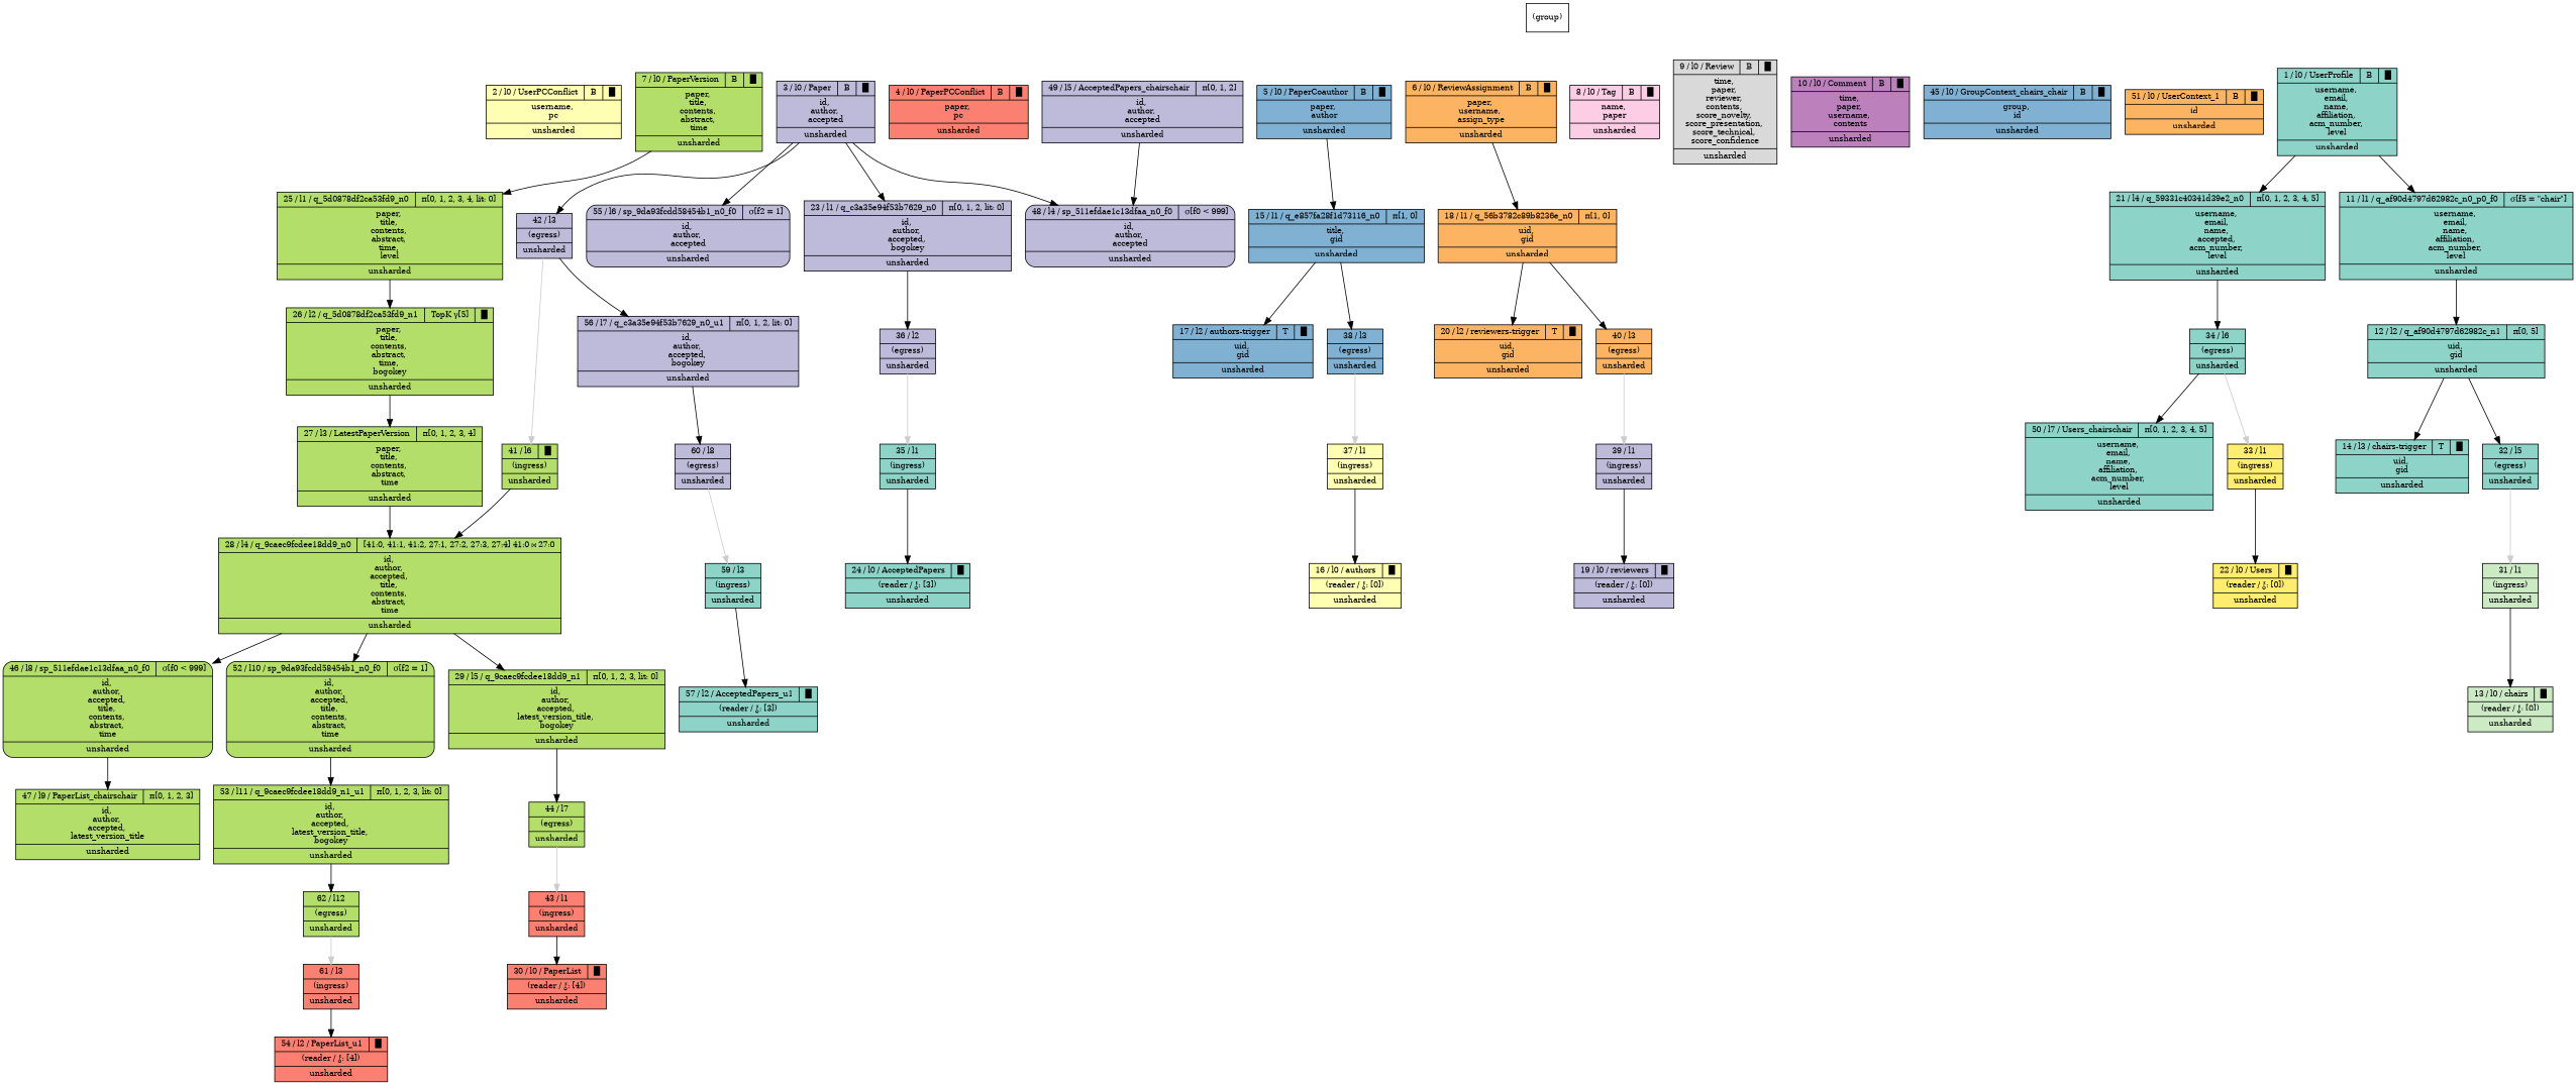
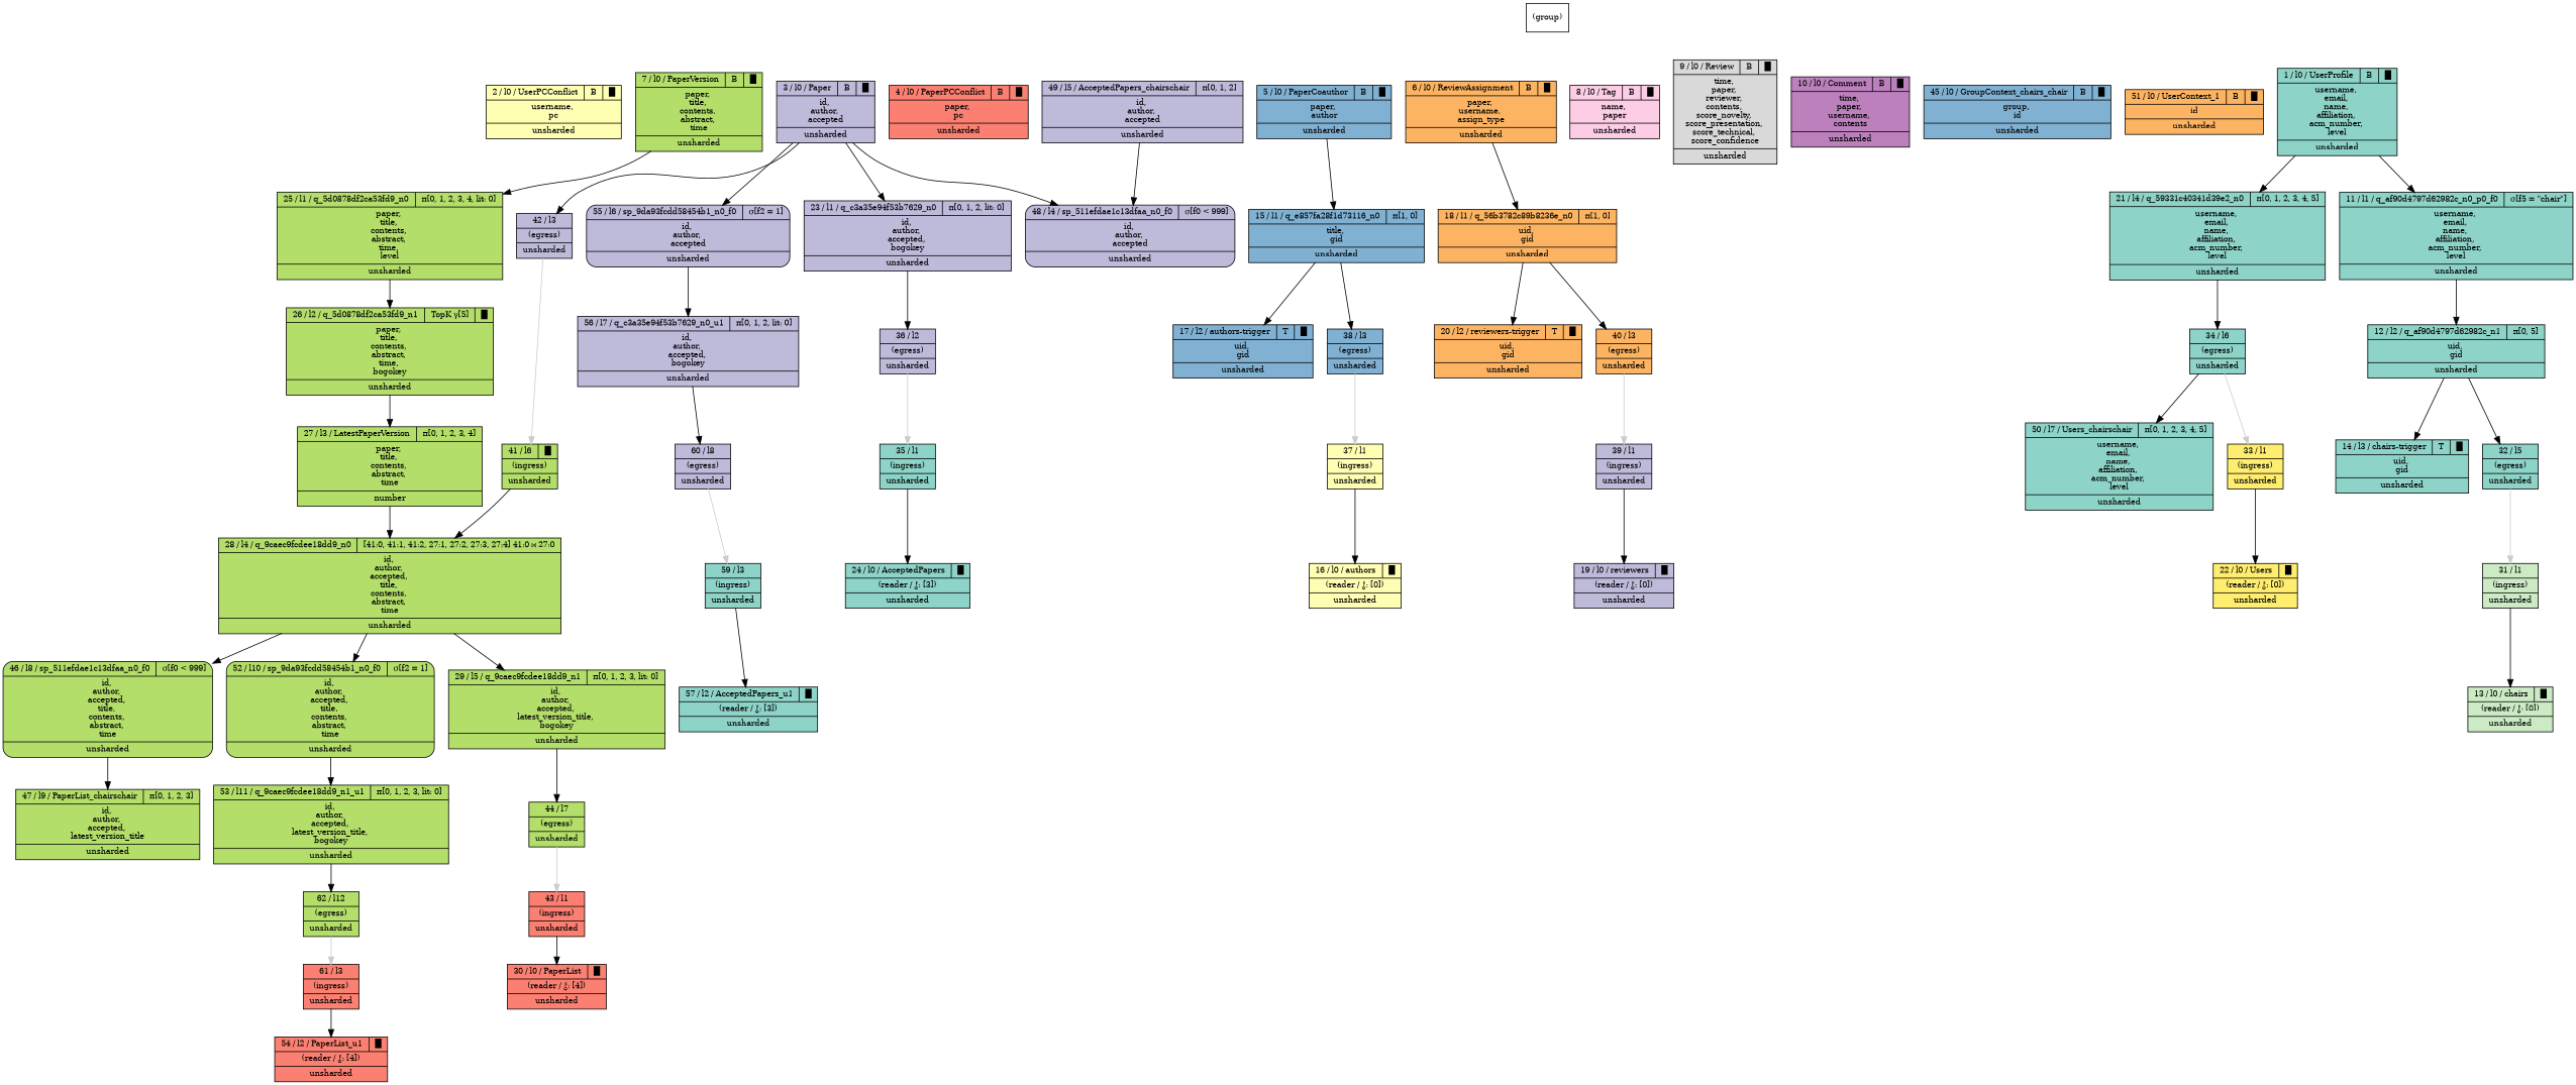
  digraph {
    node [fillcolor="/set312/7" fontsize=10 shape=record style=filled]
    n1 [fillcolor=white label="(group)"]
    n2 [fillcolor="/set312/1" label="{ { 1 / l0 / UserProfile | B | █ } | username, \nemail, \nname, \naffiliation, \nacm_number, \nlevel | unsharded }"]
    n3 [fillcolor="/set312/2" label="{ { 2 / l0 / UserPCConflict | B | █ } | username, \npc | unsharded }"]
    n4 [fillcolor="/set312/3" label="{ { 3 / l0 / Paper | B | █ } | id, \nauthor, \naccepted | unsharded }"]
    n5 [fillcolor="/set312/4" label="{ { 4 / l0 / PaperPCConflict | B | █ } | paper, \npc | unsharded }"]
    n6 [fillcolor="/set312/5" label="{ { 5 / l0 / PaperCoauthor | B | █ } | paper, \nauthor | unsharded }"]
    n7 [fillcolor="/set312/6" label="{ { 6 / l0 / ReviewAssignment | B | █ } | paper, \nusername, \nassign_type | unsharded }"]
    n8 [label="{ { 7 / l0 / PaperVersion | B | █ } | paper, \ntitle, \ncontents, \nabstract, \ntime | unsharded }"]
    n9 [fillcolor="/set312/8" label="{ { 8 / l0 / Tag | B | █ } | name, \npaper | unsharded }"]
    n10 [fillcolor="/set312/9" label="{ { 9 / l0 / Review | B | █ } | time, \npaper, \nreviewer, \ncontents, \nscore_novelty, \nscore_presentation, \nscore_technical, \nscore_confidence | unsharded }"]
    n11 [fillcolor="/set312/10" label="{ { 10 / l0 / Comment | B | █ } | time, \npaper, \nusername, \ncontents | unsharded }"]
    n12 [fillcolor="/set312/5" label="{ { 45 / l0 / GroupContext_chairs_chair | B | █ } | group, \nid | unsharded }"]
    n13 [fillcolor="/set312/6" label="{ { 51 / l0 / UserContext_1 | B | █ } | id | unsharded }"]
    n14 [fillcolor="/set312/1" label="{{ 11 / l1 / q_af90d4797d62982c_n0_p0_f0 | σ[f5 = \"chair\"]  } | username, \nemail, \nname, \naffiliation, \nacm_number, \nlevel | unsharded }"]
-   n15 [fillcolor="/set312/1" label="{{ 21 / l4 / q_59331c40341d39e2_n0 | π[0, 1, 2, 3, 4, 5]  } | username, \nemail, \nname, \naccepted, \nacm_number, \nlevel | unsharded }"]
+   n15 [fillcolor="/set312/1" label="{{ 21 / l4 / q_59331c40341d39e2_n0 | π[0, 1, 2, 3, 4, 5]  } | username, \nemail, \nname, \naffiliation, \nacm_number, \nlevel | unsharded }"]
    n16 [fillcolor="/set312/1" label="{{ 50 / l7 / Users_chairschair | π[0, 1, 2, 3, 4, 5]  } | username, \nemail, \nname, \naffiliation, \nacm_number, \nlevel | unsharded }"]
    n17 [fillcolor="/set312/3" label="{{ 23 / l1 / q_c3a35e94f53b7629_n0 | π[0, 1, 2, lit: 0]  } | id, \nauthor, \naccepted, \nbogokey | unsharded }"]
    n18 [fillcolor="/set312/3" label="{ 42 / l3 | (egress) | unsharded }"]
    n19 [fillcolor="/set312/3" label="{{ 48 / l4 / sp_511efdae1c13dfaa_n0_f0 | σ[f0 \< 999]  } | id, \nauthor, \naccepted | unsharded }" style="filled,rounded"]
    n20 [fillcolor="/set312/3" label="{{ 55 / l6 / sp_9da93fcdd58454b1_n0_f0 | σ[f2 = 1]  } | id, \nauthor, \naccepted | unsharded }" style="filled,rounded"]
    n21 [fillcolor="/set312/5" label="{{ 15 / l1 / q_e857fa28f1d73116_n0 | π[1, 0]  } | title, \ngid | unsharded }"]
    n22 [fillcolor="/set312/6" label="{{ 18 / l1 / q_56b3782c89b8236e_n0 | π[1, 0]  } | uid, \ngid | unsharded }"]
    n23 [label="{{ 25 / l1 / q_5d0878df2ca53fd9_n0 | π[0, 1, 2, 3, 4, lit: 0]  } | paper, \ntitle, \ncontents, \nabstract, \ntime, \nlevel | unsharded }"]
    n24 [fillcolor="/set312/1" label="{{ 12 / l2 / q_af90d4797d62982c_n1 | π[0, 5]  } | uid, \ngid | unsharded }"]
    n25 [fillcolor="/set312/1" label="{{ 14 / l3 / chairs-trigger | T | █ } | uid, \ngid | unsharded }"]
    n26 [fillcolor="/set312/1" label="{ 32 / l5 | (egress) | unsharded }"]
    n27 [fillcolor="/set312/11" label="{ { 13 / l0 / chairs | █ } | (reader / ⚷: [0]) | unsharded }"]
    n28 [fillcolor="/set312/5" label="{{ 17 / l2 / authors-trigger | T | █ } | uid, \ngid | unsharded }"]
    n29 [fillcolor="/set312/5" label="{ 38 / l3 | (egress) | unsharded }"]
    n30 [fillcolor="/set312/2" label="{ { 16 / l0 / authors | █ } | (reader / ⚷: [0]) | unsharded }"]
    n31 [fillcolor="/set312/6" label="{{ 20 / l2 / reviewers-trigger | T | █ } | uid, \ngid | unsharded }"]
    n32 [fillcolor="/set312/6" label="{ 40 / l3 | (egress) | unsharded }"]
    n33 [fillcolor="/set312/3" label="{ { 19 / l0 / reviewers | █ } | (reader / ⚷: [0]) | unsharded }"]
    n34 [fillcolor="/set312/1" label="{ 34 / l6 | (egress) | unsharded }"]
    n35 [fillcolor="/set312/12" label="{ { 22 / l0 / Users | █ } | (reader / ⚷: [0]) | unsharded }"]
    n36 [fillcolor="/set312/3" label="{ 36 / l2 | (egress) | unsharded }"]
    n37 [fillcolor="/set312/1" label="{ { 24 / l0 / AcceptedPapers | █ } | (reader / ⚷: [3]) | unsharded }"]
    n38 [label="{{ 26 / l2 / q_5d0878df2ca53fd9_n1 | TopK γ[5] | █ } | paper, \ntitle, \ncontents, \nabstract, \ntime, \nbogokey | unsharded }"]
-   n39 [label="{{ 27 / l3 / LatestPaperVersion | π[0, 1, 2, 3, 4]  } | paper, \ntitle, \ncontents, \nabstract, \ntime | unsharded }"]
+   n39 [label="{{ 27 / l3 / LatestPaperVersion | π[0, 1, 2, 3, 4]  } | paper, \ntitle, \ncontents, \nabstract, \ntime | number }"]
    n40 [label="{{ 28 / l4 / q_9caec9fcdee18dd9_n0 | [41:0, 41:1, 41:2, 27:1, 27:2, 27:3, 27:4] 41:0 ⋈ 27:0  } | id, \nauthor, \naccepted, \ntitle, \ncontents, \nabstract, \ntime | unsharded }"]
    n41 [label="{{ 29 / l5 / q_9caec9fcdee18dd9_n1 | π[0, 1, 2, 3, lit: 0]  } | id, \nauthor, \naccepted, \nlatest_version_title, \nbogokey | unsharded }"]
    n42 [label="{{ 46 / l8 / sp_511efdae1c13dfaa_n0_f0 | σ[f0 \< 999]  } | id, \nauthor, \naccepted, \ntitle, \ncontents, \nabstract, \ntime | unsharded }" style="filled,rounded"]
    n43 [label="{{ 52 / l10 / sp_9da93fcdd58454b1_n0_f0 | σ[f2 = 1]  } | id, \nauthor, \naccepted, \ntitle, \ncontents, \nabstract, \ntime | unsharded }" style="filled,rounded"]
    n44 [label="{ 44 / l7 | (egress) | unsharded }"]
    n45 [fillcolor="/set312/4" label="{ { 30 / l0 / PaperList | █ } | (reader / ⚷: [4]) | unsharded }"]
    n46 [fillcolor="/set312/11" label="{ { 31 / l1  } | (ingress) | unsharded }"]
    n47 [fillcolor="/set312/12" label="{ { 33 / l1  } | (ingress) | unsharded }"]
    n48 [fillcolor="/set312/1" label="{ { 35 / l1  } | (ingress) | unsharded }"]
    n49 [fillcolor="/set312/2" label="{ { 37 / l1  } | (ingress) | unsharded }"]
    n50 [fillcolor="/set312/3" label="{ { 39 / l1  } | (ingress) | unsharded }"]
    n51 [label="{ { 41 / l6 | █ } | (ingress) | unsharded }"]
    n52 [fillcolor="/set312/4" label="{ { 43 / l1  } | (ingress) | unsharded }"]
    n53 [label="{{ 47 / l9 / PaperList_chairschair | π[0, 1, 2, 3]  } | id, \nauthor, \naccepted, \nlatest_version_title | unsharded }"]
    n54 [fillcolor="/set312/3" label="{{ 49 / l5 / AcceptedPapers_chairschair | π[0, 1, 2]  } | id, \nauthor, \naccepted | unsharded }"]
    n55 [label="{{ 53 / l11 / q_9caec9fcdee18dd9_n1_u1 | π[0, 1, 2, 3, lit: 0]  } | id, \nauthor, \naccepted, \nlatest_version_title, \nbogokey | unsharded }"]
    n56 [label="{ 62 / l12 | (egress) | unsharded }"]
    n57 [fillcolor="/set312/4" label="{ { 54 / l2 / PaperList_u1 | █ } | (reader / ⚷: [4]) | unsharded }"]
    n58 [fillcolor="/set312/3" label="{{ 56 / l7 / q_c3a35e94f53b7629_n0_u1 | π[0, 1, 2, lit: 0]  } | id, \nauthor, \naccepted, \nbogokey | unsharded }"]
    n59 [fillcolor="/set312/3" label="{ 60 / l8 | (egress) | unsharded }"]
    n60 [fillcolor="/set312/1" label="{ { 57 / l2 / AcceptedPapers_u1 | █ } | (reader / ⚷: [3]) | unsharded }"]
    n61 [fillcolor="/set312/1" label="{ { 59 / l3  } | (ingress) | unsharded }"]
    n62 [fillcolor="/set312/4" label="{ { 61 / l3  } | (ingress) | unsharded }"]
    subgraph sub_1 {
      n1
      n2
      n3
      n4
      n5
      n6
      n7
      n8
      n9
      n10
      n11
      n12
      n13
      n14
      n15
      n16
      n17
      n18
      n19
      n20
      n21
      n22
      n23
      n24
      n25
      n26
      n27
      n28
      n29
      n30
      n31
      n32
      n33
      n34
      n35
      n36
      n37
      n38
      n39
      n40
      n41
      n42
      n43
      n44
      n45
      n46
      n47
      n48
      n49
      n50
      n51
      n52
      n53
      n54
      n55
      n56
      n57
      n58
      n59
      n60
      n61
      n62
    }
    n1 -> n2 [style=invis]
    n1 -> n3 [style=invis]
    n1 -> n4 [style=invis]
    n1 -> n5 [style=invis]
    n1 -> n6 [style=invis]
    n1 -> n7 [style=invis]
    n1 -> n8 [style=invis]
    n1 -> n9 [style=invis]
    n1 -> n10 [style=invis]
    n1 -> n11 [style=invis]
    n1 -> n12 [style=invis]
    n1 -> n13 [style=invis]
    n2 -> n14
    n2 -> n15
    n4 -> n17
    n4 -> n18
    n4 -> n19
    n4 -> n20
    n6 -> n21
    n7 -> n22
    n8 -> n23
    n14 -> n24
    n15 -> n34
    n17 -> n36
    n18 -> n51 [color="#CCCCCC"]
-   n18 -> n58
+   n20 -> n58
    n21 -> n28
    n21 -> n29
    n22 -> n31
    n22 -> n32
    n23 -> n38
    n24 -> n25
    n24 -> n26
    n26 -> n46 [color="#CCCCCC"]
    n29 -> n49 [color="#CCCCCC"]
    n32 -> n50 [color="#CCCCCC"]
    n34 -> n16
    n34 -> n47 [color="#CCCCCC"]
    n36 -> n48 [color="#CCCCCC"]
    n38 -> n39
    n39 -> n40
    n40 -> n41
    n40 -> n42
    n40 -> n43
    n41 -> n44
    n42 -> n53
    n43 -> n55
    n44 -> n52 [color="#CCCCCC"]
    n46 -> n27
    n47 -> n35
    n48 -> n37
    n49 -> n30
    n50 -> n33
    n51 -> n40
    n52 -> n45
    n54 -> n19
    n55 -> n56
    n56 -> n62 [color="#CCCCCC"]
    n58 -> n59
    n59 -> n61 [color="#CCCCCC"]
    n61 -> n60
    n62 -> n57
  }
